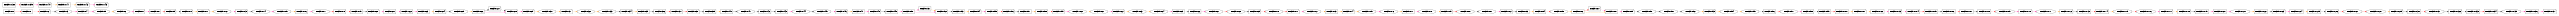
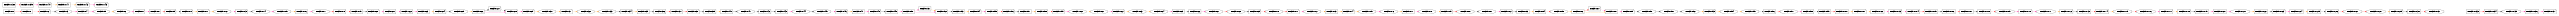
  digraph {
    rankdir=LR
    node [shape=box]
    edge [color=deeppink style=solid]
    test391_0
    test391_1
    test391_2 [shape=note]
    test391_3 [shape=octagon]
    test391_4
    test391_5 [shape=octagon]
    test391_6 [shape=octagon]
    test391_7 [shape=note]
    test391_8
    test391_9 [shape=note]
    test391_10 [shape=note]
    test391_11 [shape=note]
    test391_12 [shape=octagon]
    test391_13 [shape=note]
    test391_14 [shape=octagon]
    test391_15 [shape=octagon]
    test391_16
    test391_17 [shape=octagon]
    test391_18 [shape=note]
    test391_19
    test391_20 [shape=note]
    test391_21
    test391_22
    test391_23
    test391_24
    test391_25 [shape=octagon]
    test391_26
    test391_27 [shape=note]
    test391_28 [shape=note]
    test391_29 [shape=note]
    test391_30 [shape=octagon]
    test391_31 [shape=note]
    test391_32 [shape=octagon]
    test391_33 [shape=octagon]
    test391_34 [shape=note]
    test391_35
    test391_36
    test391_37 [shape=note]
    test391_38 [shape=note]
    test391_39
    test391_40
    test391_41 [shape=octagon]
    test391_42
    test391_43
    test391_44 [shape=octagon]
    test391_45 [shape=octagon]
    test391_46 [shape=note]
    test391_47
    test391_48 [shape=note]
    test391_49
    test391_50
    test391_51
    test391_52 [shape=note]
    test391_53
    test391_54 [shape=note]
    test391_55 [shape=note]
    test391_56 [shape=note]
    test391_57
    test391_58 [shape=note]
    test391_59 [shape=note]
    test391_60 [shape=octagon]
    test391_61 [shape=octagon]
    test391_62 [shape=note]
    test391_63 [shape=octagon]
    test391_64 [shape=octagon]
    test391_65
    test391_66
    test391_67 [shape=octagon]
    test391_68 [shape=octagon]
    test391_69 [shape=note]
    test391_70 [shape=octagon]
    test391_71 [shape=note]
    test391_72 [shape=octagon]
    test391_73
    test391_74 [shape=note]
    test391_75 [shape=octagon]
    test391_76 [shape=octagon]
    test391_77
    test391_78 [shape=octagon]
    test391_79 [shape=note]
    test391_80 [shape=octagon]
    test391_81 [shape=octagon]
    test391_82 [shape=note]
    test391_83
    test391_84
    test391_85 [shape=octagon]
    test391_86
    test391_87 [shape=note]
    test391_88
    test391_89 [shape=note]
    test391_90 [shape=octagon]
    test391_91 [shape=octagon]
    test391_92 [shape=octagon]
    test391_93 [shape=note]
    test391_94 [shape=octagon]
    test391_95 [shape=octagon]
    test391_96
    test391_97 [shape=octagon]
    test391_98
    test391_99
    test391_100
    test391_101 [shape=note]
    test391_102
    test391_103 [shape=note]
    test391_104
    test391_105
    test391_106
    test391_107
    test391_108
    test391_109 [shape=octagon]
    test391_110 [shape=note]
    test391_111 [shape=octagon]
    test391_112 [shape=note]
    test391_113
    test391_114
    test391_115 [shape=octagon]
    test391_116 [shape=octagon]
    test391_117 [shape=note]
    test391_118 [shape=note]
    test391_119
    test391_120
    test391_121 [shape=octagon]
    test391_122
    test391_123 [shape=note]
    test391_124
    test391_125
    test391_126 [shape=note]
    test391_127 [shape=octagon]
    test391_128 [shape=octagon]
    test391_129 [shape=note]
    test391_130
    test391_131 [shape=octagon]
-   test391_132 [shape=note]
    test391_133
    test391_134
    test391_135 [shape=octagon]
    test391_136
    test391_137 [shape=note]
    test391_138
    test391_139
    test391_140 [shape=note]
    test391_141
    test391_142 [shape=note]
    test391_143 [shape=note]
    test391_0 -> test391_1 [color=red]
    test391_1 -> test391_2 [color=red style=dashed]
    test391_2 -> test391_3 [color=black style=dashed]
    test391_3 -> test391_4
    test391_4 -> test391_5
    test391_5 -> test391_6 [color=darkorange style=dashed]
    test391_6 -> test391_7
    test391_7 -> test391_8
    test391_8 -> test391_9 [color=red style=dashed]
    test391_9 -> test391_10 [color=black style=dashed]
    test391_10 -> test391_11 [color=darkorange]
    test391_11 -> test391_12 [color=darkorange]
    test391_12 -> test391_13 [style=dashed]
    test391_13 -> test391_14 [color=black style=dashed]
    test391_14 -> test391_15
    test391_15 -> test391_16 [color=darkorange]
    test391_16 -> test391_17 [style=dashed]
    test391_17 -> test391_18 [color=red]
    test391_18 -> test391_19 [color=red style=dashed]
    test391_19 -> test391_20 [color=black]
    test391_20 -> test391_21 [style=dashed]
    test391_21 -> test391_22 [style=dashed]
    test391_22 -> test391_23
    test391_23 -> test391_24 [color=darkorange style=dashed]
    test391_24 -> test391_25 [color=black]
    test391_25 -> test391_26 [color=darkorange style=dashed]
    test391_26 -> test391_27 [color=black]
    test391_26 -> test391_28
    test391_27 -> test391_28 [color=black style=dashed]
    test391_28 -> test391_29 [style=dashed]
    test391_29 -> test391_30 [color=darkorange]
    test391_30 -> test391_31 [color=darkorange]
    test391_31 -> test391_32 [color=darkorange style=dashed]
    test391_32 -> test391_33 [color=darkorange]
    test391_33 -> test391_34 [color=black]
    test391_34 -> test391_35 [color=darkorange]
    test391_35 -> test391_36 [color=black]
    test391_36 -> test391_37 [color=red]
    test391_37 -> test391_38 [color=red]
    test391_38 -> test391_39 [color=black]
    test391_39 -> test391_40 [color=darkorange]
    test391_40 -> test391_41 [color=black]
    test391_41 -> test391_42 [color=black style=dashed]
    test391_42 -> test391_43 [color=black]
    test391_43 -> test391_44 [style=dashed]
    test391_44 -> test391_45 [color=black]
    test391_45 -> test391_46 [style=dashed]
    test391_46 -> test391_47 [color=darkorange]
    test391_47 -> test391_48
    test391_48 -> test391_49 [color=black]
    test391_49 -> test391_50 [style=dashed]
    test391_50 -> test391_51 [style=dashed]
    test391_50 -> test391_52
    test391_51 -> test391_52 [color=darkorange]
    test391_52 -> test391_53 [color=black style=dashed]
    test391_53 -> test391_54 [color=darkorange]
    test391_54 -> test391_55
    test391_55 -> test391_56 [color=red style=dashed]
    test391_56 -> test391_57 [color=black]
    test391_57 -> test391_58 [color=darkorange]
    test391_58 -> test391_59 [color=red style=dashed]
    test391_59 -> test391_60
    test391_60 -> test391_61 [color=darkorange style=dashed]
    test391_61 -> test391_62 [style=dashed]
    test391_62 -> test391_63 [color=darkorange style=dashed]
    test391_63 -> test391_64 [color=darkorange]
    test391_64 -> test391_65 [style=dashed]
    test391_65 -> test391_66 [color=black style=dashed]
    test391_66 -> test391_67
    test391_67 -> test391_68 [color=red style=dashed]
    test391_68 -> test391_69 [color=black]
    test391_69 -> test391_70 [color=red style=dashed]
    test391_70 -> test391_71 [color=red]
    test391_71 -> test391_72 [style=dashed]
    test391_72 -> test391_73 [color=darkorange style=dashed]
    test391_73 -> test391_74 [color=darkorange]
    test391_74 -> test391_75 [color=darkorange]
    test391_75 -> test391_76
    test391_76 -> test391_77 [color=darkorange]
    test391_77 -> test391_78 [style=dashed]
    test391_78 -> test391_79 [color=darkorange style=dashed]
    test391_79 -> test391_80 [color=red]
    test391_80 -> test391_81 [color=black style=dashed]
    test391_81 -> test391_82 [style=dashed]
    test391_82 -> test391_83 [color=black]
    test391_83 -> test391_84 [color=darkorange]
    test391_84 -> test391_85 [color=red style=dashed]
    test391_85 -> test391_86 [color=darkorange]
    test391_86 -> test391_87 [color=red]
    test391_86 -> test391_88 [color=darkorange]
    test391_87 -> test391_88 [style=dashed]
    test391_88 -> test391_89 [style=dashed]
    test391_89 -> test391_90 [color=black style=dashed]
    test391_90 -> test391_91 [color=black]
    test391_91 -> test391_92 [color=black style=dashed]
    test391_92 -> test391_93 [color=darkorange]
    test391_93 -> test391_94 [color=darkorange]
    test391_94 -> test391_95 [color=darkorange style=dashed]
    test391_95 -> test391_96 [color=black style=dashed]
    test391_96 -> test391_97 [color=red style=dashed]
    test391_97 -> test391_98
    test391_98 -> test391_99 [color=black style=dashed]
    test391_99 -> test391_100 [color=red]
    test391_100 -> test391_101 [color=darkorange]
    test391_101 -> test391_102 [color=darkorange style=dashed]
    test391_102 -> test391_103 [style=dashed]
    test391_103 -> test391_104 [style=dashed]
    test391_104 -> test391_105 [color=red]
    test391_105 -> test391_106 [color=black]
    test391_106 -> test391_107 [color=red style=dashed]
    test391_107 -> test391_108 [color=black]
    test391_108 -> test391_109 [color=red style=dashed]
    test391_109 -> test391_110
    test391_110 -> test391_111
    test391_111 -> test391_112 [color=darkorange style=dashed]
    test391_112 -> test391_113 [color=black]
    test391_113 -> test391_114 [color=red style=dashed]
    test391_114 -> test391_115 [color=darkorange style=dashed]
    test391_115 -> test391_116 [color=red style=dashed]
    test391_116 -> test391_117 [style=dashed]
    test391_117 -> test391_118 [color=darkorange style=dashed]
    test391_118 -> test391_119 [color=black]
    test391_119 -> test391_120 [style=dashed]
    test391_120 -> test391_121
    test391_121 -> test391_122 [color=darkorange]
    test391_122 -> test391_123 [color=black style=dashed]
    test391_123 -> test391_124
    test391_124 -> test391_125 [color=darkorange style=dashed]
    test391_125 -> test391_126 [color=black style=dashed]
    test391_126 -> test391_127 [color=red style=dashed]
    test391_127 -> test391_128 [color=red]
    test391_128 -> test391_129 [color=darkorange style=dashed]
    test391_129 -> test391_130 [color=black]
    test391_130 -> test391_131 [color=red style=dashed]
-   test391_131 -> test391_132 [color=black]
-   test391_132 -> test391_133 [color=black style=dashed]
    test391_133 -> test391_134 [color=red]
    test391_134 -> test391_135 [color=black]
    test391_135 -> test391_136
    test391_136 -> test391_137
    test391_138 -> test391_139 [color=red style=dashed]
    test391_139 -> test391_140
    test391_140 -> test391_141 [color=darkorange style=dashed]
    test391_141 -> test391_142 [color=darkorange style=dashed]
    test391_142 -> test391_143
  }
